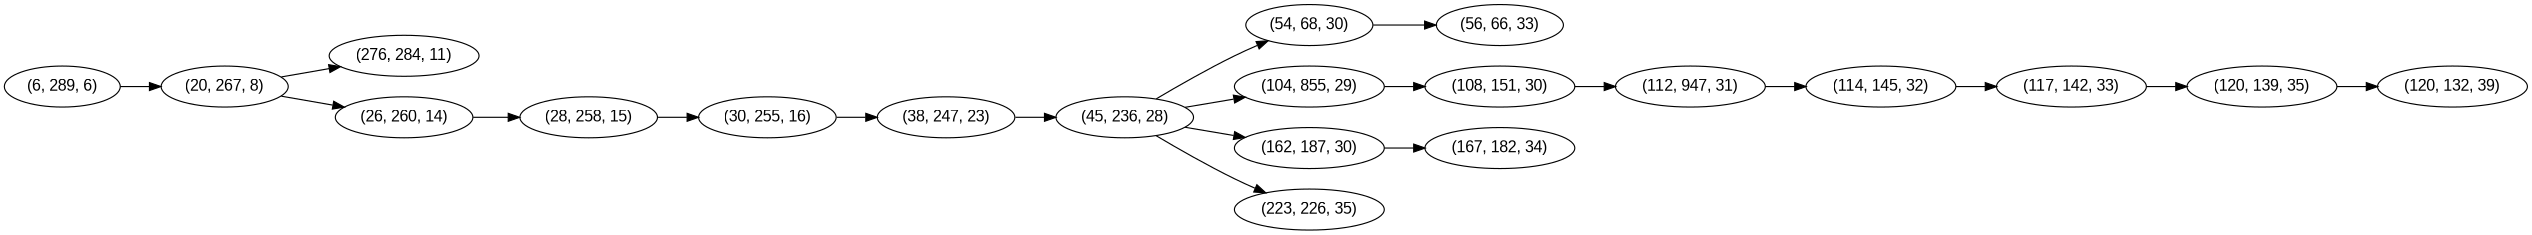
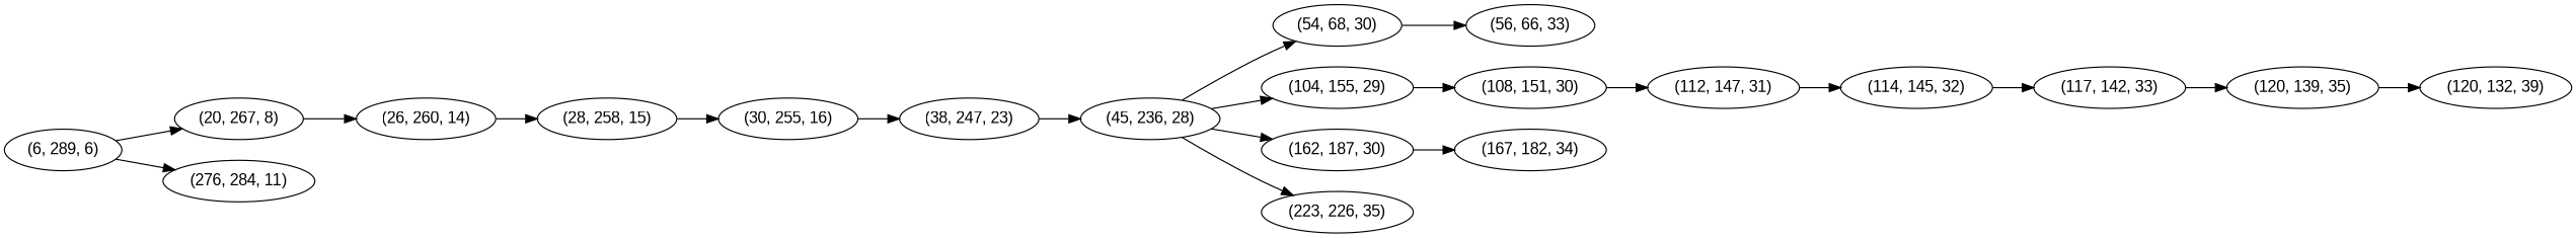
  digraph {
    fontname="Liberation Sans"
    rankdir=LR
    node [fontname="Liberation Sans"]
    edge [fontname="Liberation Sans"]
    "(6, 289, 6)"
    "(20, 267, 8)"
    "(276, 284, 11)"
    "(26, 260, 14)"
    "(28, 258, 15)"
    "(30, 255, 16)"
    "(38, 247, 23)"
    "(45, 236, 28)"
    n9 [label="(54, 68, 30)"]
-   "(104, 155, 29)" [label="(104, 855, 29)"]
+   "(104, 155, 29)"
    "(162, 187, 30)"
    "(223, 226, 35)"
    "(56, 66, 33)"
    "(108, 151, 30)"
    "(167, 182, 34)"
-   "(112, 147, 31)" [label="(112, 947, 31)"]
+   "(112, 147, 31)"
    "(114, 145, 32)"
    "(117, 142, 33)"
    "(120, 139, 35)"
    n20 [label="(120, 132, 39)"]
    "(6, 289, 6)" -> "(20, 267, 8)"
-   "(20, 267, 8)" -> "(276, 284, 11)"
+   "(6, 289, 6)" -> "(276, 284, 11)"
    "(20, 267, 8)" -> "(26, 260, 14)"
    "(26, 260, 14)" -> "(28, 258, 15)"
    "(28, 258, 15)" -> "(30, 255, 16)"
    "(30, 255, 16)" -> "(38, 247, 23)"
    "(38, 247, 23)" -> "(45, 236, 28)"
    "(45, 236, 28)" -> n9
    "(45, 236, 28)" -> "(104, 155, 29)"
    "(45, 236, 28)" -> "(162, 187, 30)"
    "(45, 236, 28)" -> "(223, 226, 35)"
    n9 -> "(56, 66, 33)"
    "(104, 155, 29)" -> "(108, 151, 30)"
    "(162, 187, 30)" -> "(167, 182, 34)"
    "(108, 151, 30)" -> "(112, 147, 31)"
    "(112, 147, 31)" -> "(114, 145, 32)"
    "(114, 145, 32)" -> "(117, 142, 33)"
    "(117, 142, 33)" -> "(120, 139, 35)"
    "(120, 139, 35)" -> n20
  }
